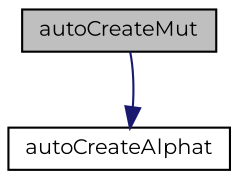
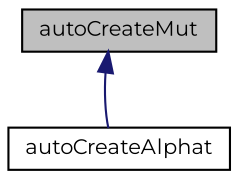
  digraph {
    rankdir=TB
    fontname=Montserrat
    node [color=black fontname=Montserrat fontsize=10 shape=record]
    n1 [fillcolor=grey75 fontcolor=black height=0.2 label=autoCreateMut style=filled width=0.4]
    n2 [height=0.2 label=autoCreateAlphat width=0.4]
-   n2 -> n1 [color=midnightblue dir=back fontname=Montserrat fontsize=10 labelfontname=FreeSans labelfontsize=10 style=solid]
+   n1 -> n2 [color=midnightblue dir=back fontname=Montserrat fontsize=10 labelfontname=FreeSans labelfontsize=10 style=solid]
  }
